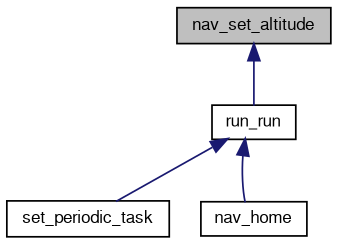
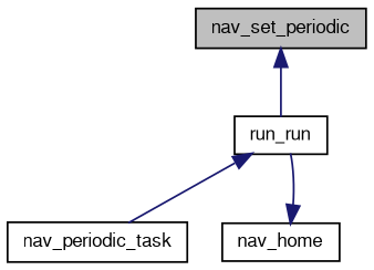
  digraph {
    rankdir=TB
    node [color=black fillcolor=white fontname=FreeSans fontsize=10 shape=record style=filled]
    edge [color=midnightblue dir=back fontname=FreeSans fontsize=10 labelfontname=FreeSans labelfontsize=10 style=solid]
-   n1 [fillcolor=grey75 fontcolor=black height=0.2 label=nav_set_altitude width=0.4]
+   n1 [fillcolor=grey75 fontcolor=black height=0.2 label=nav_set_periodic width=0.4]
    n2 [height=0.2 label=run_run width=0.4]
-   n3 [height=0.2 label=set_periodic_task width=0.4]
+   n3 [height=0.2 label=nav_periodic_task width=0.4]
    n4 [height=0.2 label=nav_home width=0.4]
    n1 -> n2
    n2 -> n3
-   n2 -> n4
+   n4 -> n2
  }
